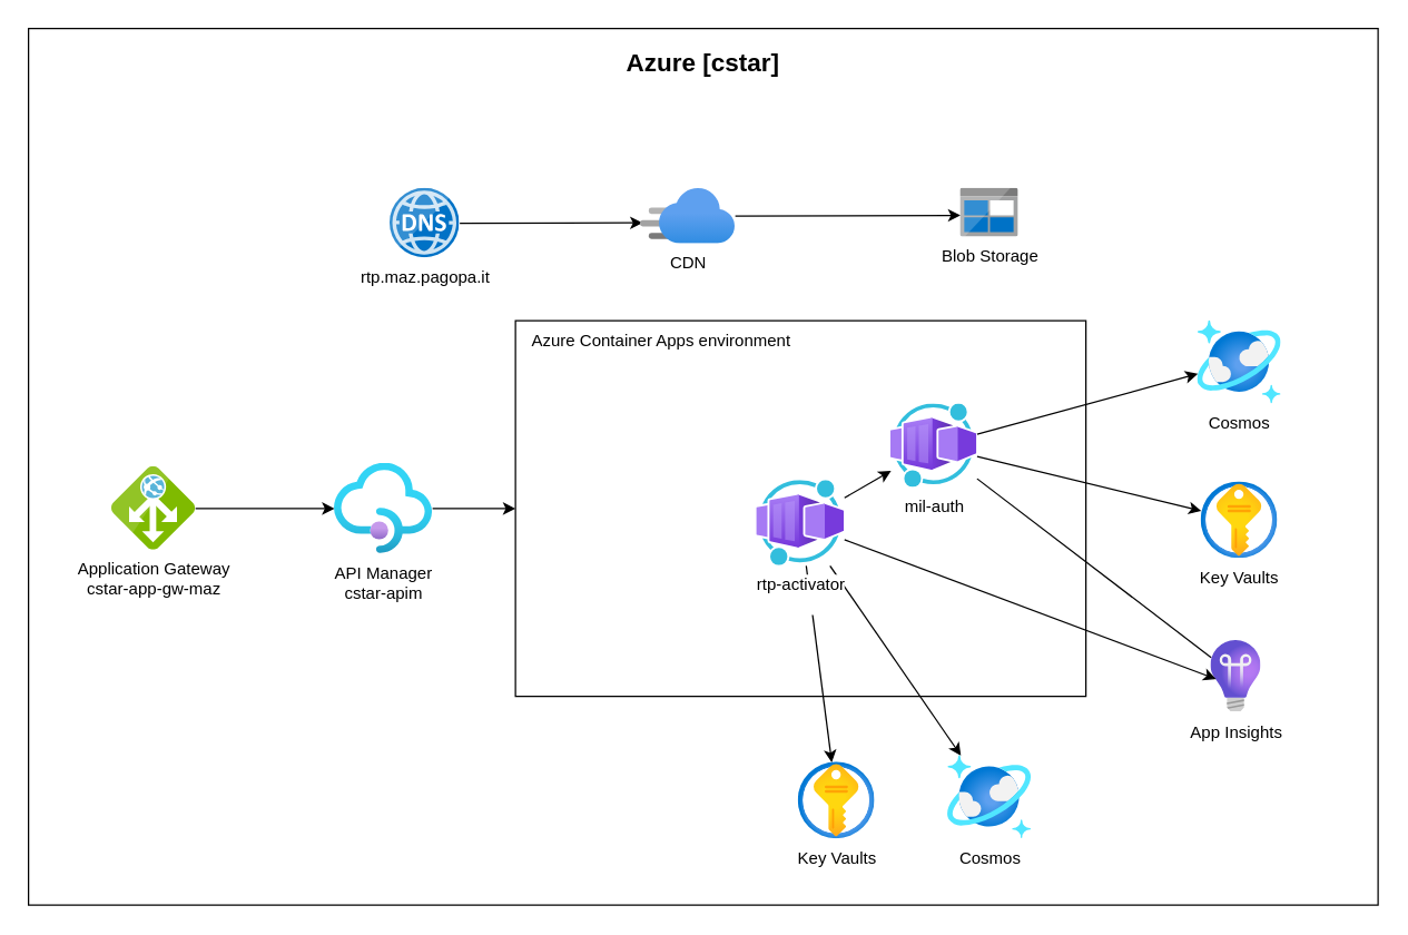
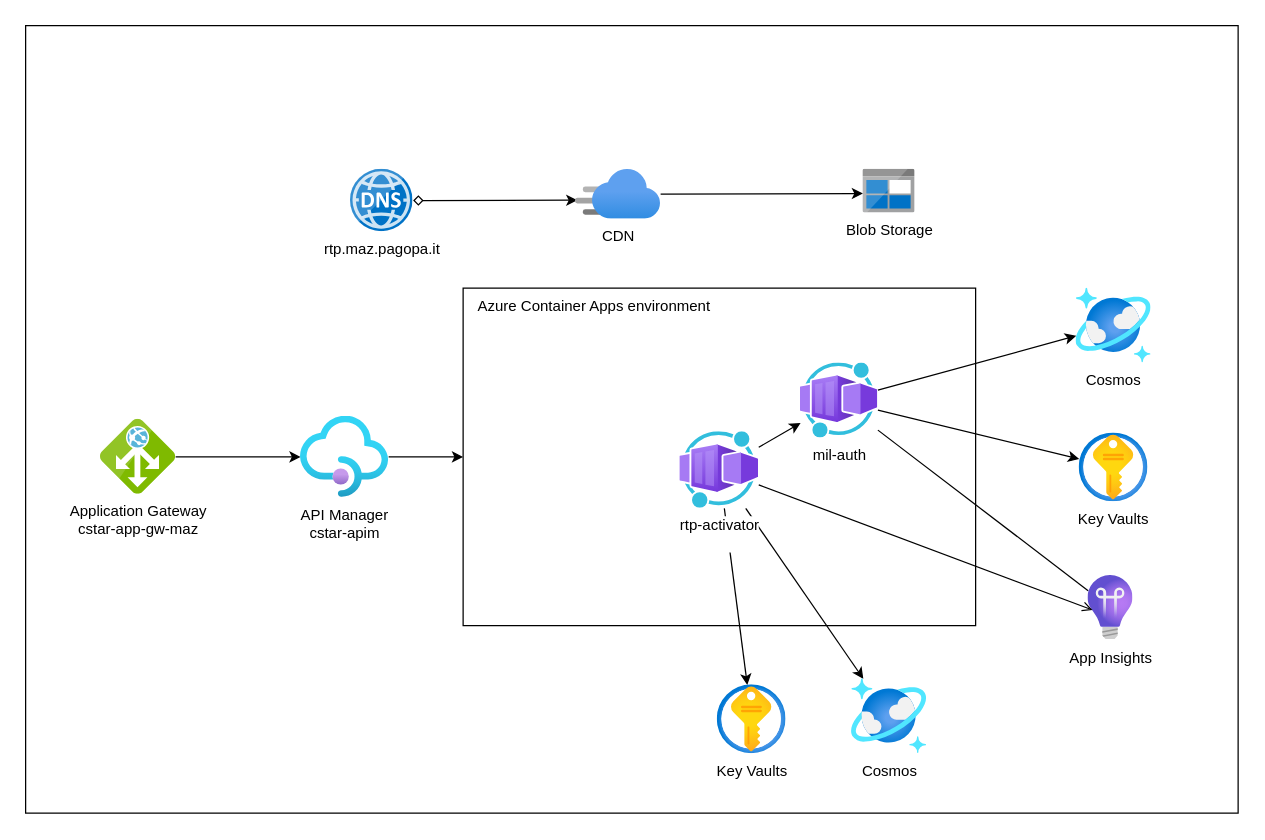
  <mxCell id="0" />
  <mxCell id="1" parent="0" />
  <mxCell id="2" value="" style="rounded=0;whiteSpace=wrap;html=1;" parent="1" vertex="1"><mxGeometry x="20" y="20" width="970" height="630" as="geometry" /></mxCell>
  <mxCell id="3" value="&lt;div style=&quot;text-align: justify;&quot;&gt;&lt;br&gt;&lt;/div&gt;" style="rounded=0;whiteSpace=wrap;html=1;align=right;" parent="1" vertex="1"><mxGeometry x="370" y="230" width="410" height="270" as="geometry" /></mxCell>
  <mxCell id="4" value="Azure Container Apps environment" style="text;html=1;align=left;verticalAlign=middle;whiteSpace=wrap;rounded=0;" parent="1" vertex="1"><mxGeometry x="380" y="230" width="400" height="30" as="geometry" /></mxCell>
- <mxCell id="5" value="&lt;b&gt;&lt;font style=&quot;font-size: 18px;&quot;&gt;Azure [cstar]&lt;/font&gt;&lt;/b&gt;" style="text;html=1;align=center;verticalAlign=middle;whiteSpace=wrap;rounded=0;" parent="1" vertex="1"><mxGeometry x="20" y="30" width="970" height="30" as="geometry" /></mxCell>
  <mxCell id="6" value="Cosmos&lt;div&gt;&lt;br&gt;&lt;/div&gt;" style="image;aspect=fixed;html=1;points=[];align=center;fontSize=12;image=img/lib/azure2/databases/Azure_Cosmos_DB.svg;" parent="1" vertex="1"><mxGeometry x="860.44" y="230" width="60" height="60" as="geometry" /></mxCell>
  <mxCell id="7" value="App Insights" style="image;aspect=fixed;html=1;points=[];align=center;fontSize=12;image=img/lib/azure2/devops/Application_Insights.svg;" parent="1" vertex="1"><mxGeometry x="870" y="460" width="35.96" height="51.5" as="geometry" /></mxCell>
  <mxCell id="8" value="rtp.maz.pagopa.it" style="sketch=0;aspect=fixed;html=1;points=[];align=center;image;fontSize=12;image=img/lib/mscae/DNS.svg;" parent="1" vertex="1"><mxGeometry x="280" y="135" width="50" height="50" as="geometry" /></mxCell>
  <mxCell id="9" style="edgeStyle=none;html=1;entryX=-0.002;entryY=0.552;entryDx=0;entryDy=0;entryPerimeter=0;" parent="1" source="20" target="19" edge="1"><mxGeometry relative="1" as="geometry"><mxPoint x="560" y="160" as="sourcePoint" /><mxPoint x="670" y="160" as="targetPoint" /></mxGeometry></mxCell>
- <mxCell id="10" style="edgeStyle=none;html=1;exitX=0.021;exitY=0.617;exitDx=0;exitDy=0;startArrow=classic;startFill=1;endArrow=none;endFill=0;exitPerimeter=0;" parent="1" source="20" target="8" edge="1"><mxGeometry relative="1" as="geometry"><mxPoint x="440" y="160" as="sourcePoint" /></mxGeometry></mxCell>
+ <mxCell id="10" style="edgeStyle=none;html=1;exitX=0.021;exitY=0.617;exitDx=0;exitDy=0;startArrow=classic;startFill=1;endArrow=diamond;endFill=0;exitPerimeter=0;" parent="1" source="20" target="8" edge="1"><mxGeometry relative="1" as="geometry"><mxPoint x="440" y="160" as="sourcePoint" /></mxGeometry></mxCell>
  <mxCell id="11" style="rounded=0;orthogonalLoop=1;jettySize=auto;html=1;strokeColor=default;" edge="1" parent="1" source="14" target="18"><mxGeometry relative="1" as="geometry" /></mxCell>
  <mxCell id="12" style="rounded=0;orthogonalLoop=1;jettySize=auto;html=1;" edge="1" parent="1" source="14" target="26"><mxGeometry relative="1" as="geometry" /></mxCell>
  <mxCell id="13" style="rounded=0;orthogonalLoop=1;jettySize=auto;html=1;" edge="1" parent="1" source="14" target="25"><mxGeometry relative="1" as="geometry" /></mxCell>
  <mxCell id="14" value="rtp-activator&lt;div&gt;&lt;br&gt;&lt;/div&gt;" style="image;aspect=fixed;html=1;points=[];align=center;fontSize=12;image=img/lib/azure2/other/Worker_Container_App.svg;" vertex="1" parent="1"><mxGeometry x="543.5" y="345" width="63" height="61.15" as="geometry" /></mxCell>
  <mxCell id="15" style="rounded=0;orthogonalLoop=1;jettySize=auto;html=1;elbow=vertical;" edge="1" parent="1" source="18" target="6"><mxGeometry relative="1" as="geometry" /></mxCell>
  <mxCell id="16" style="rounded=0;orthogonalLoop=1;jettySize=auto;html=1;" edge="1" parent="1" source="18" target="27"><mxGeometry relative="1" as="geometry" /></mxCell>
  <mxCell id="17" style="rounded=0;orthogonalLoop=1;jettySize=auto;html=1;endArrow=none;" edge="1" parent="1" source="18" target="7"><mxGeometry relative="1" as="geometry" /></mxCell>
  <mxCell id="18" value="&lt;div&gt;mil-auth&lt;/div&gt;" style="image;aspect=fixed;html=1;points=[];align=center;fontSize=12;image=img/lib/azure2/other/Worker_Container_App.svg;" vertex="1" parent="1"><mxGeometry x="640" y="290" width="61.82" height="60" as="geometry" /></mxCell>
  <mxCell id="19" value="Blob Storage&lt;div&gt;&lt;br&gt;&lt;/div&gt;" style="sketch=0;aspect=fixed;html=1;points=[];align=center;image;fontSize=12;image=img/lib/mscae/BlobBlock.svg;" parent="1" vertex="1"><mxGeometry x="690" y="135" width="41.67" height="35" as="geometry" /></mxCell>
  <mxCell id="20" value="CDN" style="image;aspect=fixed;html=1;points=[];align=center;fontSize=12;image=img/lib/azure2/app_services/CDN_Profiles.svg;" vertex="1" parent="1"><mxGeometry x="460" y="135" width="68" height="40" as="geometry" /></mxCell>
  <mxCell id="21" style="edgeStyle=orthogonalEdgeStyle;rounded=0;orthogonalLoop=1;jettySize=auto;html=1;" edge="1" parent="1" source="22" target="24"><mxGeometry relative="1" as="geometry" /></mxCell>
  <mxCell id="22" value="Application Gateway&lt;br&gt;cstar-app-gw-maz" style="image;sketch=0;aspect=fixed;html=1;points=[];align=center;fontSize=12;image=img/lib/mscae/Application_Gateway.svg;" vertex="1" parent="1"><mxGeometry x="80" y="335" width="60" height="60" as="geometry" /></mxCell>
  <mxCell id="23" style="edgeStyle=orthogonalEdgeStyle;rounded=0;orthogonalLoop=1;jettySize=auto;html=1;entryX=0;entryY=0.5;entryDx=0;entryDy=0;" edge="1" parent="1" source="24" target="3"><mxGeometry relative="1" as="geometry" /></mxCell>
  <mxCell id="24" value="API Manager&lt;div&gt;cstar-apim&lt;/div&gt;" style="image;aspect=fixed;html=1;points=[];align=center;fontSize=12;image=img/lib/azure2/app_services/API_Management_Services.svg;" vertex="1" parent="1"><mxGeometry x="240" y="332.5" width="70.42" height="65" as="geometry" /></mxCell>
  <mxCell id="25" value="&lt;div&gt;Key Vaults&lt;div&gt;&lt;br&gt;&lt;/div&gt;&lt;/div&gt;" style="image;aspect=fixed;html=1;points=[];align=center;fontSize=12;image=img/lib/azure2/security/Key_Vaults.svg;" vertex="1" parent="1"><mxGeometry x="573.38" y="547.47" width="55.07" height="55.07" as="geometry" /></mxCell>
  <mxCell id="26" value="Cosmos&lt;div&gt;&lt;br&gt;&lt;/div&gt;" style="image;aspect=fixed;html=1;points=[];align=center;fontSize=12;image=img/lib/azure2/databases/Azure_Cosmos_DB.svg;" vertex="1" parent="1"><mxGeometry x="680.84" y="542.54" width="60" height="60" as="geometry" /></mxCell>
  <mxCell id="27" value="&lt;div&gt;Key Vaults&lt;div&gt;&lt;br&gt;&lt;/div&gt;&lt;/div&gt;" style="image;aspect=fixed;html=1;points=[];align=center;fontSize=12;image=img/lib/azure2/security/Key_Vaults.svg;" vertex="1" parent="1"><mxGeometry x="862.91" y="345.93" width="55.07" height="55.07" as="geometry" /></mxCell>
- <mxCell id="28" style="rounded=0;orthogonalLoop=1;jettySize=auto;html=1;entryX=0.097;entryY=0.534;entryDx=0;entryDy=0;entryPerimeter=0;" edge="1" parent="1" source="14" target="7"><mxGeometry relative="1" as="geometry" /></mxCell>
+ <mxCell id="28" style="rounded=0;orthogonalLoop=1;jettySize=auto;html=1;entryX=0.097;entryY=0.534;entryDx=0;entryDy=0;entryPerimeter=0;endArrow=open;" edge="1" parent="1" source="14" target="7"><mxGeometry relative="1" as="geometry" /></mxCell>
